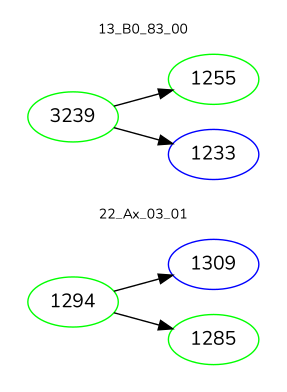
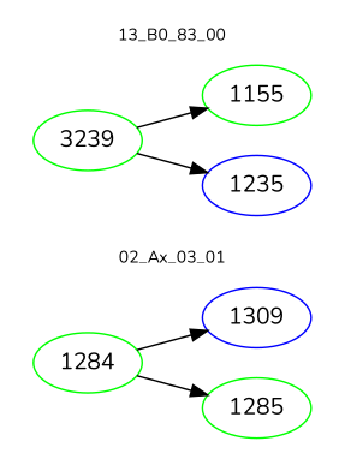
  digraph {
    fontname=Nunito
    rankdir=LR
    node [color=green fontname=Nunito]
    edge [color=black fontname=Nunito]
-   n1 [label=1294]
+   n1 [label=1284]
    n2 [label=1285]
    n3 [color=blue label=1309]
    n4 [label=3239]
-   n5 [color=blue label=1233]
-   n6 [label=1255]
+   n5 [color=blue label=1235]
+   n6 [label=1155]
    subgraph cluster_1 {
      color=white
      fontsize=10
-     label="22_Ax_03_01"
+     label="02_Ax_03_01"
      n1
      n2
      n3
    }
    subgraph cluster_2 {
      color=white
      fontsize=10
      label="13_B0_83_00"
      n4
      n5
      n6
    }
    n1 -> n2
    n1 -> n3
    n4 -> n5
    n4 -> n6
  }
